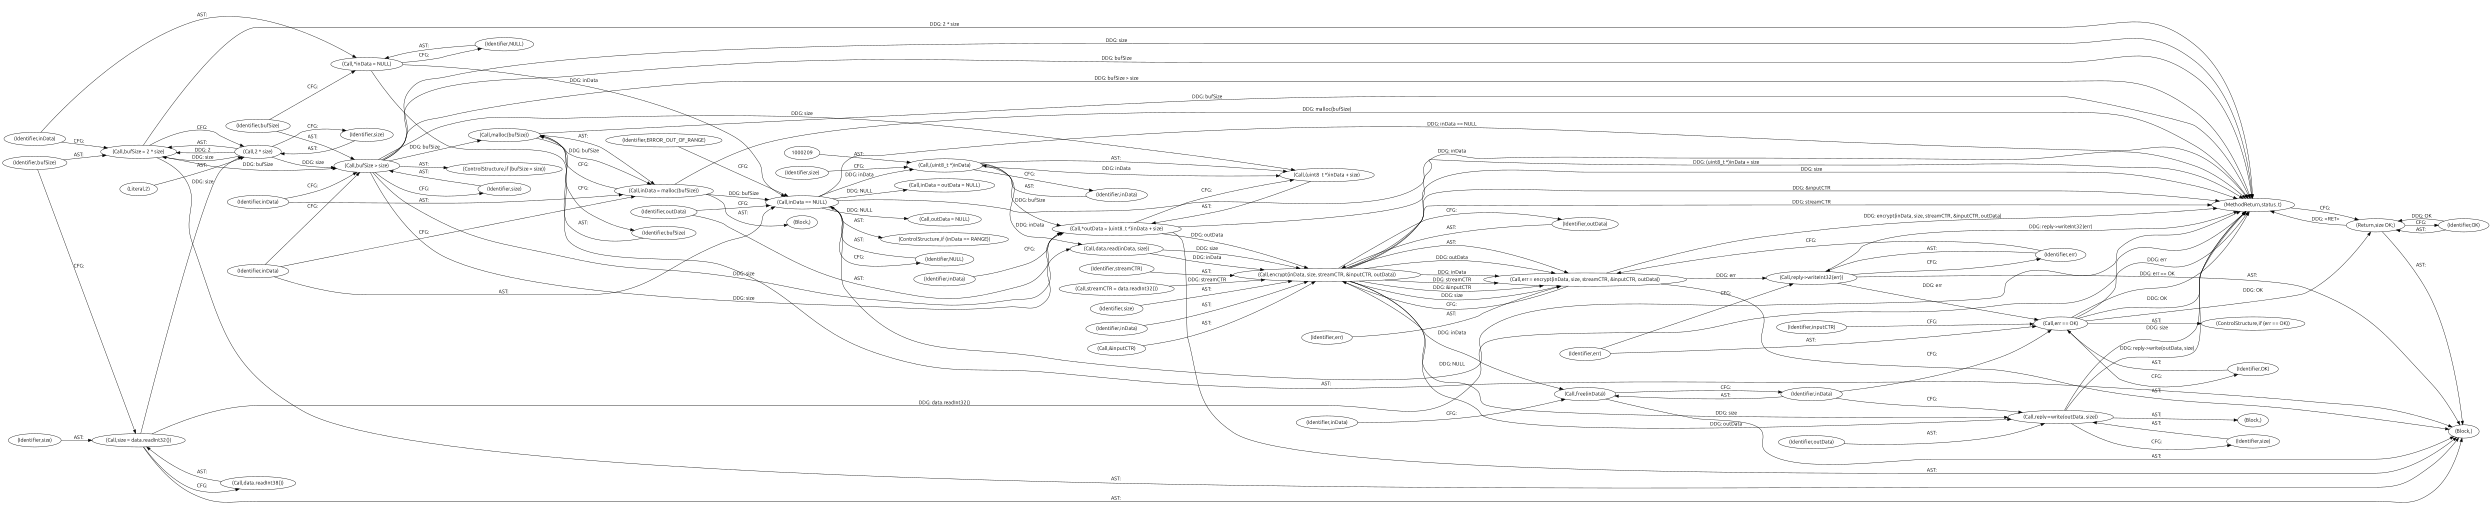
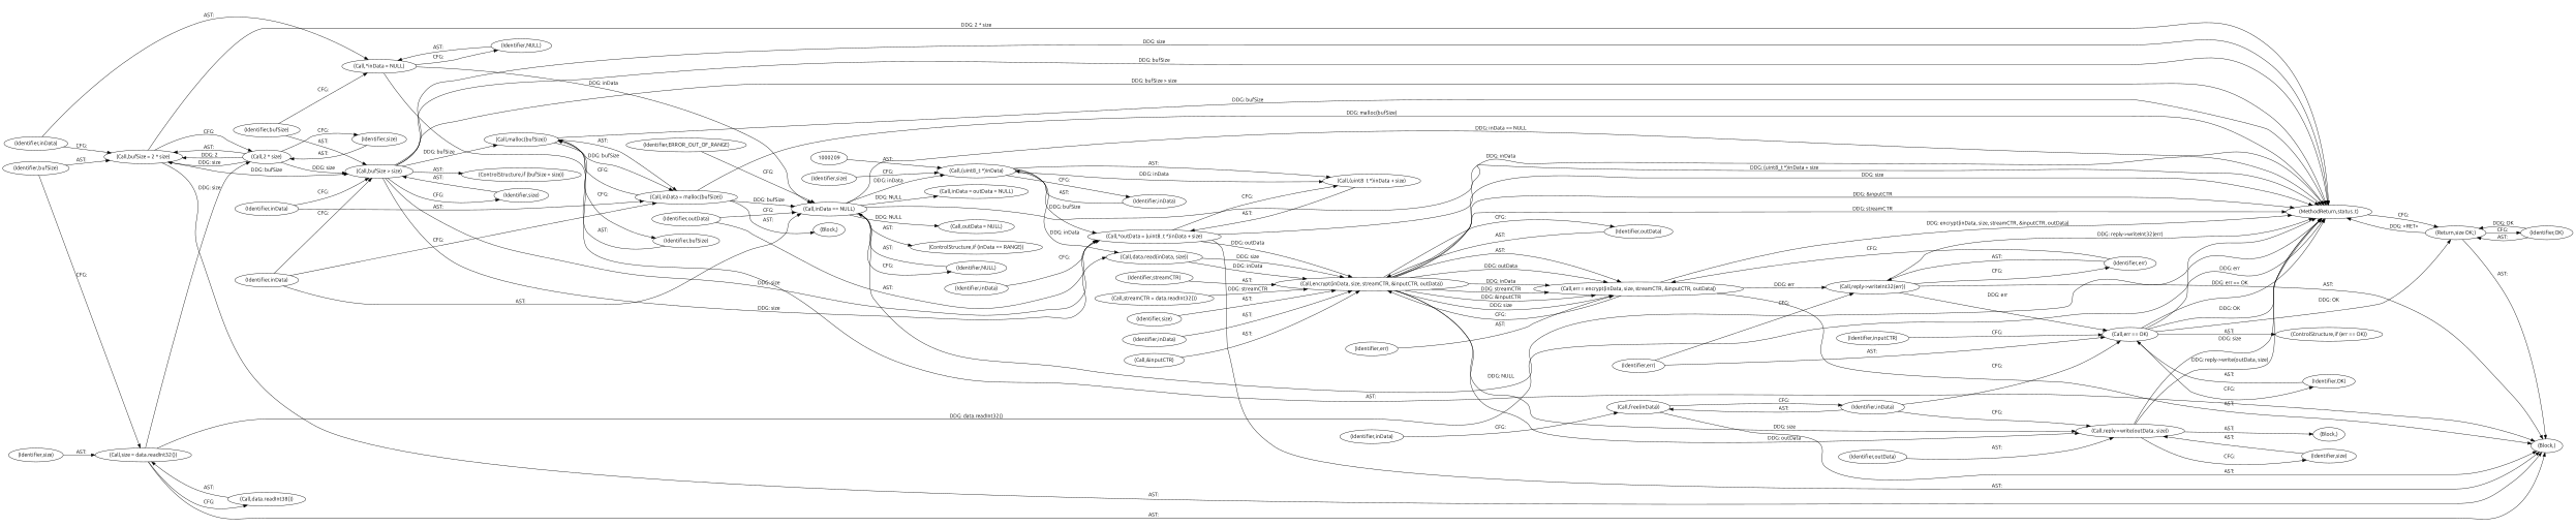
  digraph {
    fontname=Ubuntu
    rankdir=LR
    node [fontname=Ubuntu]
    edge [fontname=Ubuntu]
    n1 [label="(Call,*outData = (uint8_t *)inData + size)"]
    n2 [label="(Call,encrypt(inData, size, streamCTR, &inputCTR, outData))"]
    n3 [label="(Call,(uint8_t *)inData + size)"]
    n4 [label="(Block,)"]
    n5 [label="(MethodReturn,status_t)"]
    n6 [label="(Call,err = encrypt(inData, size, streamCTR, &inputCTR, outData))"]
    n7 [label="(Call,reply->write(outData, size))"]
    n8 [label="(Call,free(inData))"]
    n9 [label="(Identifier,outData)"]
    n10 [label="(Return,size OK;)"]
    n11 [label="(Call,(uint8_t *)inData)"]
    n12 [label="(Call,data.read(inData, size))"]
    n13 [label="(Identifier,inData)"]
    n14 [label="(Call,inData == NULL)"]
    n15 [label="(Call,outData = NULL)"]
    n16 [label="(ControlStructure,if (inData == RANGE))"]
    n17 [label="(Identifier,NULL)"]
    n18 [label="(Call,inData = outData = NULL)"]
    n19 [label="(Call,*inData = NULL)"]
    n20 [label="(Identifier,NULL)"]
    n21 [label="(Call,inData = malloc(bufSize))"]
    n22 [label="(Call,malloc(bufSize))"]
    n23 [label="(Block,)"]
    n24 [label="(Identifier,bufSize)"]
    n25 [label="(Call,bufSize > size)"]
    n26 [label="(ControlStructure,if (bufSize > size))"]
    n27 [label="(Identifier,size)"]
    n28 [label="(Call,bufSize = 2 * size)"]
    n29 [label="(Call,2 * size)"]
    n30 [label="(Identifier,size)"]
    n31 [label="(Call,size = data.readInt32())"]
    n32 [label="(Call,data.readInt38())"]
    n33 [label="(Call,reply->writeInt32(err))"]
    n34 [label="(Identifier,size)"]
    n35 [label="(Block,)"]
    n36 [label="(Identifier,inData)"]
    n37 [label="(Call,err == OK)"]
    n38 [label="(Identifier,err)"]
    n39 [label="(ControlStructure,if (err == OK))"]
    n40 [label="(Identifier,OK)"]
    n41 [label="(Identifier,OK)"]
-   n42 [label="(Literal,2)"]
    n43 [label="(Identifier,ERROR_OUT_OF_RANGE)"]
    n44 [label="(Identifier,inData)"]
    n45 [label="(Identifier,inData)"]
    n46 [label="(Identifier,inData)"]
    n47 [label="(Call,&inputCTR)"]
    n48 [label="(Identifier,streamCTR)"]
    n49 [label="(Call,streamCTR = data.readInt32())"]
    n50 [label="(Identifier,outData)"]
    n51 [label="(Identifier,inData)"]
    n52 [label="(Identifier,size)"]
    n53 [label="(Identifier,bufSize)"]
    n54 [label="(Identifier,outData)"]
    n55 [label="(Identifier,bufSize)"]
    n56 [label="(Identifier,size)"]
    n57 [label="(Identifier,err)"]
    n58 [label="(Identifier,inData)"]
    n59 [label="(Identifier,inputCTR)"]
    n60 [label="(Identifier,inData)"]
    n61 [label="(Identifier,err)"]
    n62 [label="(Identifier,size)"]
    1000209
    n1 -> n2 [label="DDG: outData"]
    n1 -> n3 [label="CFG: "]
    n1 -> n4 [label="AST: "]
    n1 -> n5 [label="DDG: (uint8_t *)inData + size"]
    n2 -> n5 [label="DDG: size"]
    n2 -> n5 [label="DDG: &inputCTR"]
    n2 -> n5 [label="DDG: streamCTR"]
    n2 -> n6 [label="AST: "]
    n2 -> n6 [label="DDG: outData"]
    n2 -> n6 [label="DDG: inData"]
    n2 -> n6 [label="DDG: streamCTR"]
    n2 -> n6 [label="DDG: &inputCTR"]
    n2 -> n6 [label="DDG: size"]
    n2 -> n7 [label="DDG: outData"]
    n2 -> n7 [label="DDG: size"]
-   n2 -> n8 [label="DDG: inData"]
    n2 -> n9 [label="CFG: "]
    n3 -> n1 [label="AST: "]
    n5 -> n10 [label="CFG: "]
    n6 -> n2 [label="CFG: "]
    n6 -> n4 [label="AST: "]
    n6 -> n5 [label="DDG: encrypt(inData, size, streamCTR, &inputCTR, outData)"]
    n6 -> n33 [label="DDG: err"]
    n7 -> n5 [label="DDG: reply->write(outData, size)"]
    n7 -> n5 [label="DDG: size"]
    n7 -> n34 [label="CFG: "]
    n7 -> n35 [label="AST: "]
    n8 -> n4 [label="AST: "]
    n8 -> n36 [label="CFG: "]
    n9 -> n2 [label="AST: "]
    n10 -> n4 [label="AST: "]
    n10 -> n5 [label="DDG: <RET>"]
    n10 -> n41 [label="CFG: "]
    n11 -> n1 [label="DDG: bufSize"]
    n11 -> n3 [label="AST: "]
    n11 -> n3 [label="DDG: inData"]
    n11 -> n12 [label="DDG: inData"]
    n11 -> n13 [label="CFG: "]
    n12 -> n2 [label="DDG: inData"]
    n12 -> n2 [label="DDG: size"]
    n13 -> n11 [label="AST: "]
    n14 -> n5 [label="DDG: inData"]
    n14 -> n5 [label="DDG: inData == NULL"]
    n14 -> n5 [label="DDG: NULL"]
    n14 -> n11 [label="DDG: inData"]
    n14 -> n15 [label="DDG: NULL"]
    n14 -> n16 [label="AST: "]
    n14 -> n17 [label="CFG: "]
    n14 -> n18 [label="DDG: NULL"]
    n17 -> n14 [label="AST: "]
    n19 -> n4 [label="AST: "]
    n19 -> n14 [label="DDG: inData"]
    n19 -> n20 [label="CFG: "]
    n20 -> n19 [label="AST: "]
    n21 -> n5 [label="DDG: malloc(bufSize)"]
    n21 -> n14 [label="DDG: bufSize"]
    n21 -> n22 [label="CFG: "]
    n21 -> n23 [label="AST: "]
    n22 -> n5 [label="DDG: bufSize"]
    n22 -> n21 [label="AST: "]
    n22 -> n21 [label="DDG: bufSize"]
    n22 -> n24 [label="CFG: "]
    n24 -> n22 [label="AST: "]
    n25 -> n1 [label="DDG: size"]
-   n25 -> n3 [label="DDG: size"]
    n25 -> n5 [label="DDG: bufSize"]
    n25 -> n5 [label="DDG: bufSize > size"]
    n25 -> n5 [label="DDG: size"]
    n25 -> n12 [label="DDG: size"]
    n25 -> n22 [label="DDG: bufSize"]
    n25 -> n26 [label="AST: "]
    n25 -> n27 [label="CFG: "]
    n27 -> n25 [label="AST: "]
    n28 -> n4 [label="AST: "]
    n28 -> n5 [label="DDG: 2 * size"]
    n28 -> n25 [label="DDG: bufSize"]
    n28 -> n29 [label="CFG: "]
    n29 -> n25 [label="DDG: size"]
    n29 -> n28 [label="AST: "]
    n29 -> n28 [label="DDG: 2"]
    n29 -> n28 [label="DDG: size"]
    n29 -> n30 [label="CFG: "]
    n30 -> n29 [label="AST: "]
    n31 -> n4 [label="AST: "]
    n31 -> n5 [label="DDG: data.readInt32()"]
    n31 -> n29 [label="DDG: size"]
    n31 -> n32 [label="CFG: "]
    n32 -> n31 [label="AST: "]
    n33 -> n4 [label="AST: "]
    n33 -> n5 [label="DDG: reply->writeInt32(err)"]
    n33 -> n37 [label="DDG: err"]
    n33 -> n38 [label="CFG: "]
    n34 -> n7 [label="AST: "]
    n36 -> n7 [label="CFG: "]
    n36 -> n8 [label="AST: "]
    n36 -> n37 [label="CFG: "]
    n37 -> n5 [label="DDG: err == OK"]
    n37 -> n5 [label="DDG: OK"]
    n37 -> n5 [label="DDG: err"]
    n37 -> n10 [label="DDG: OK"]
    n37 -> n39 [label="AST: "]
    n37 -> n40 [label="CFG: "]
    n38 -> n6 [label="CFG: "]
    n38 -> n33 [label="AST: "]
    n40 -> n37 [label="AST: "]
    n41 -> n10 [label="AST: "]
    n41 -> n10 [label="DDG: OK"]
-   n42 -> n29 [label="AST: "]
    n43 -> n14 [label="CFG: "]
    n44 -> n19 [label="AST: "]
    n44 -> n28 [label="CFG: "]
    n45 -> n1 [label="CFG: "]
    n46 -> n2 [label="AST: "]
    n47 -> n2 [label="AST: "]
    n48 -> n2 [label="AST: "]
    n49 -> n2 [label="DDG: streamCTR"]
    n50 -> n1 [label="AST: "]
    n50 -> n14 [label="CFG: "]
    n51 -> n8 [label="CFG: "]
    n52 -> n31 [label="AST: "]
    n53 -> n28 [label="AST: "]
    n53 -> n31 [label="CFG: "]
    n54 -> n7 [label="AST: "]
    n55 -> n19 [label="CFG: "]
    n55 -> n25 [label="AST: "]
    n56 -> n2 [label="AST: "]
    n57 -> n33 [label="CFG: "]
    n57 -> n37 [label="AST: "]
    n58 -> n21 [label="AST: "]
    n58 -> n25 [label="CFG: "]
    n59 -> n37 [label="CFG: "]
    n60 -> n14 [label="AST: "]
    n60 -> n21 [label="CFG: "]
    n60 -> n25 [label="CFG: "]
    n61 -> n6 [label="AST: "]
    n62 -> n11 [label="CFG: "]
    1000209 -> n11 [label="AST: "]
  }
